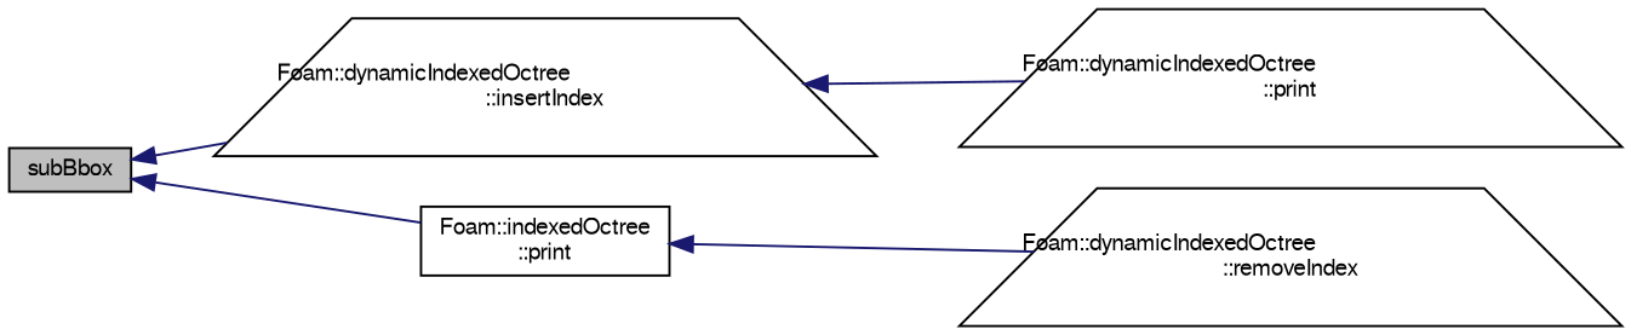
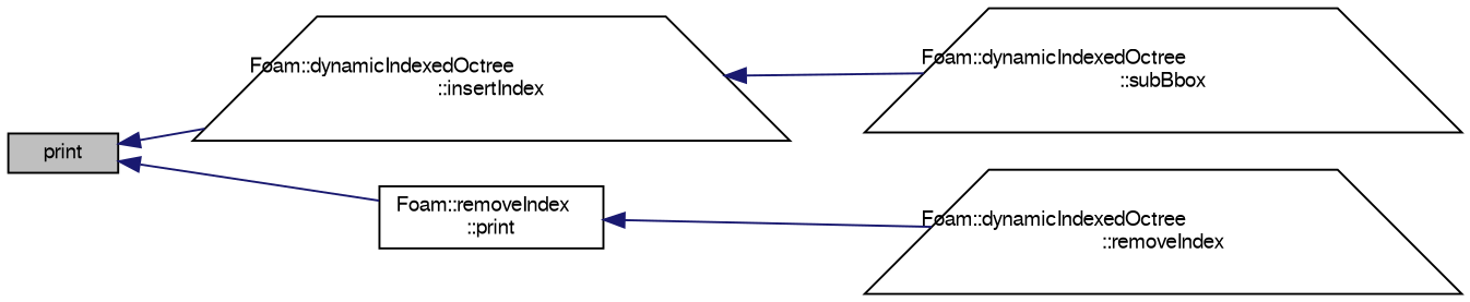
  digraph {
    rankdir=LR
    node [color=black fontname=FreeSans fontsize=10 shape=trapezium]
    edge [color=midnightblue dir=back fontname=FreeSans fontsize=10 labelfontname=FreeSans labelfontsize=10 style=solid]
-   n1 [fillcolor=grey75 fontcolor=black height=0.2 label=subBbox shape=box style=filled width=0.4]
+   n1 [fillcolor=grey75 fontcolor=black height=0.2 label=print shape=box style=filled width=0.4]
    n2 [height=0.2 label="Foam::dynamicIndexedOctree\l::insertIndex" width=0.4]
-   n3 [height=0.2 label="Foam::indexedOctree\l::print" shape=box width=0.4]
-   n4 [height=0.2 label="Foam::dynamicIndexedOctree\l::print" width=0.4]
+   n3 [height=0.2 label="Foam::removeIndex\l::print" shape=box width=0.4]
+   n4 [height=0.2 label="Foam::dynamicIndexedOctree\l::subBbox" width=0.4]
    n5 [height=0.2 label="Foam::dynamicIndexedOctree\l::removeIndex" width=0.4]
    n1 -> n2
    n1 -> n3
    n2 -> n4
    n3 -> n5
  }
